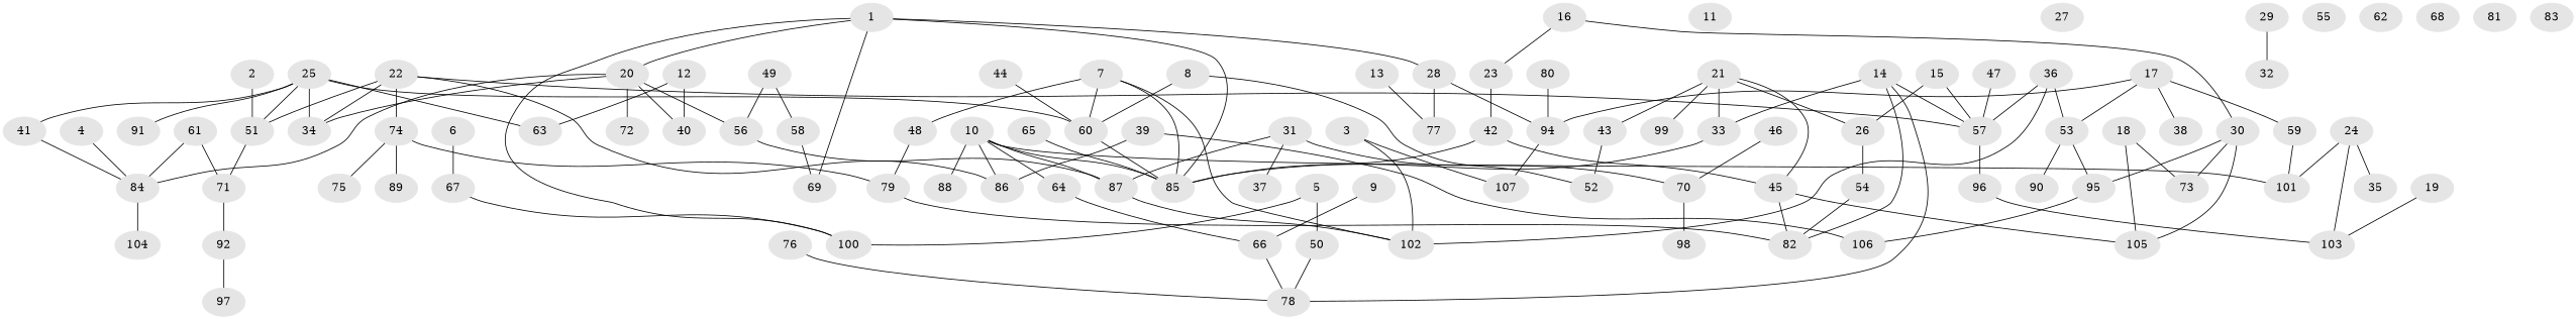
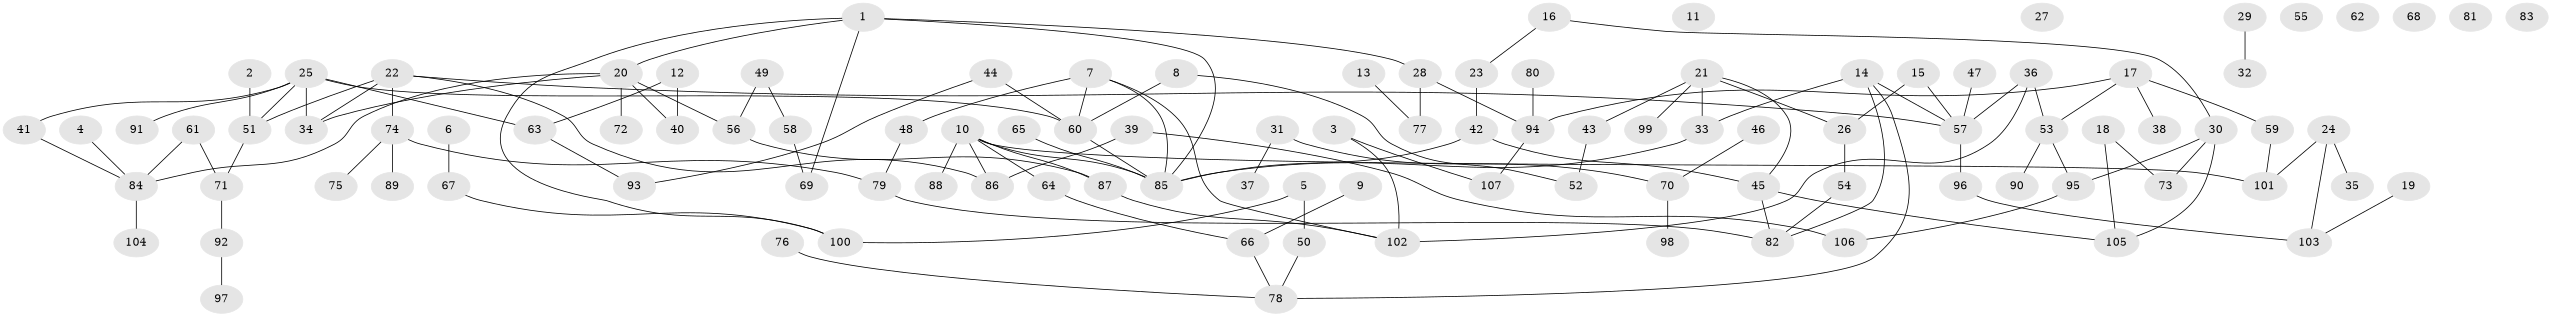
  graph {
    node [color=gray90 style=filled]
    1
    20
    28
    69
    85
    100
    84
    40
    34
    56
    72
    77
    94
    2
    51
    71
    3
    102
    107
    4
    104
    5
    50
    78
    6
    67
    7
    48
    60
    79
    8
    52
    9
    66
    10
    64
    86
    87
    88
    101
    11
    12
    63
+   93
    13
    14
    33
    57
    82
    96
    15
    26
    54
    16
    23
    30
    42
    73
    105
    95
    17
    38
    53
    59
    90
    18
    19
    103
    21
    43
    45
    99
    22
    74
    75
    89
    24
    35
    25
    41
    91
    27
    29
    32
    106
    31
    37
    70
    98
    36
    39
    44
    46
    47
    49
    58
    92
    55
    61
    62
    65
    68
    97
    76
    80
    81
    83
    1 -- 20
    1 -- 28
    1 -- 69
    1 -- 85
    1 -- 100
    20 -- 84
    20 -- 40
    20 -- 34
    20 -- 56
    20 -- 72
    28 -- 77
    28 -- 94
    84 -- 104
    56 -- 87
    94 -- 107
    2 -- 51
    51 -- 71
    71 -- 92
    3 -- 102
    3 -- 107
    4 -- 84
    5 -- 100
    5 -- 50
    50 -- 78
    6 -- 67
    67 -- 100
    7 -- 85
    7 -- 102
    7 -- 48
    7 -- 60
    48 -- 79
    60 -- 85
    79 -- 82
    8 -- 60
    8 -- 52
    9 -- 66
    66 -- 78
    10 -- 85
    10 -- 64
    10 -- 86
    10 -- 87
    10 -- 88
    10 -- 101
    64 -- 66
    87 -- 102
    12 -- 40
    12 -- 63
+   63 -- 93
    13 -- 77
    14 -- 78
    14 -- 33
    14 -- 57
    14 -- 82
    33 -- 85
    57 -- 96
    96 -- 103
    15 -- 57
    15 -- 26
    26 -- 54
    54 -- 82
    16 -- 23
    16 -- 30
    23 -- 42
    30 -- 73
    30 -- 105
    30 -- 95
    42 -- 85
    42 -- 45
    95 -- 106
    17 -- 94
    17 -- 38
    17 -- 53
    17 -- 59
    53 -- 95
    53 -- 90
    59 -- 101
    18 -- 73
    18 -- 105
    19 -- 103
    21 -- 33
    21 -- 26
    21 -- 43
    21 -- 45
    21 -- 99
    43 -- 52
    45 -- 82
    45 -- 105
    22 -- 34
    22 -- 51
    22 -- 86
    22 -- 57
    22 -- 74
    74 -- 79
    74 -- 75
    74 -- 89
    24 -- 101
    24 -- 103
    24 -- 35
    25 -- 34
    25 -- 51
    25 -- 60
    25 -- 63
    25 -- 41
    25 -- 91
    41 -- 84
    29 -- 32
-   31 -- 87
    31 -- 37
    31 -- 70
    70 -- 98
    36 -- 102
    36 -- 57
    36 -- 53
    39 -- 86
    39 -- 106
    44 -- 60
+   44 -- 93
    46 -- 70
    47 -- 57
    49 -- 56
    49 -- 58
    58 -- 69
    92 -- 97
    61 -- 84
    61 -- 71
    65 -- 85
    76 -- 78
    80 -- 94
  }
